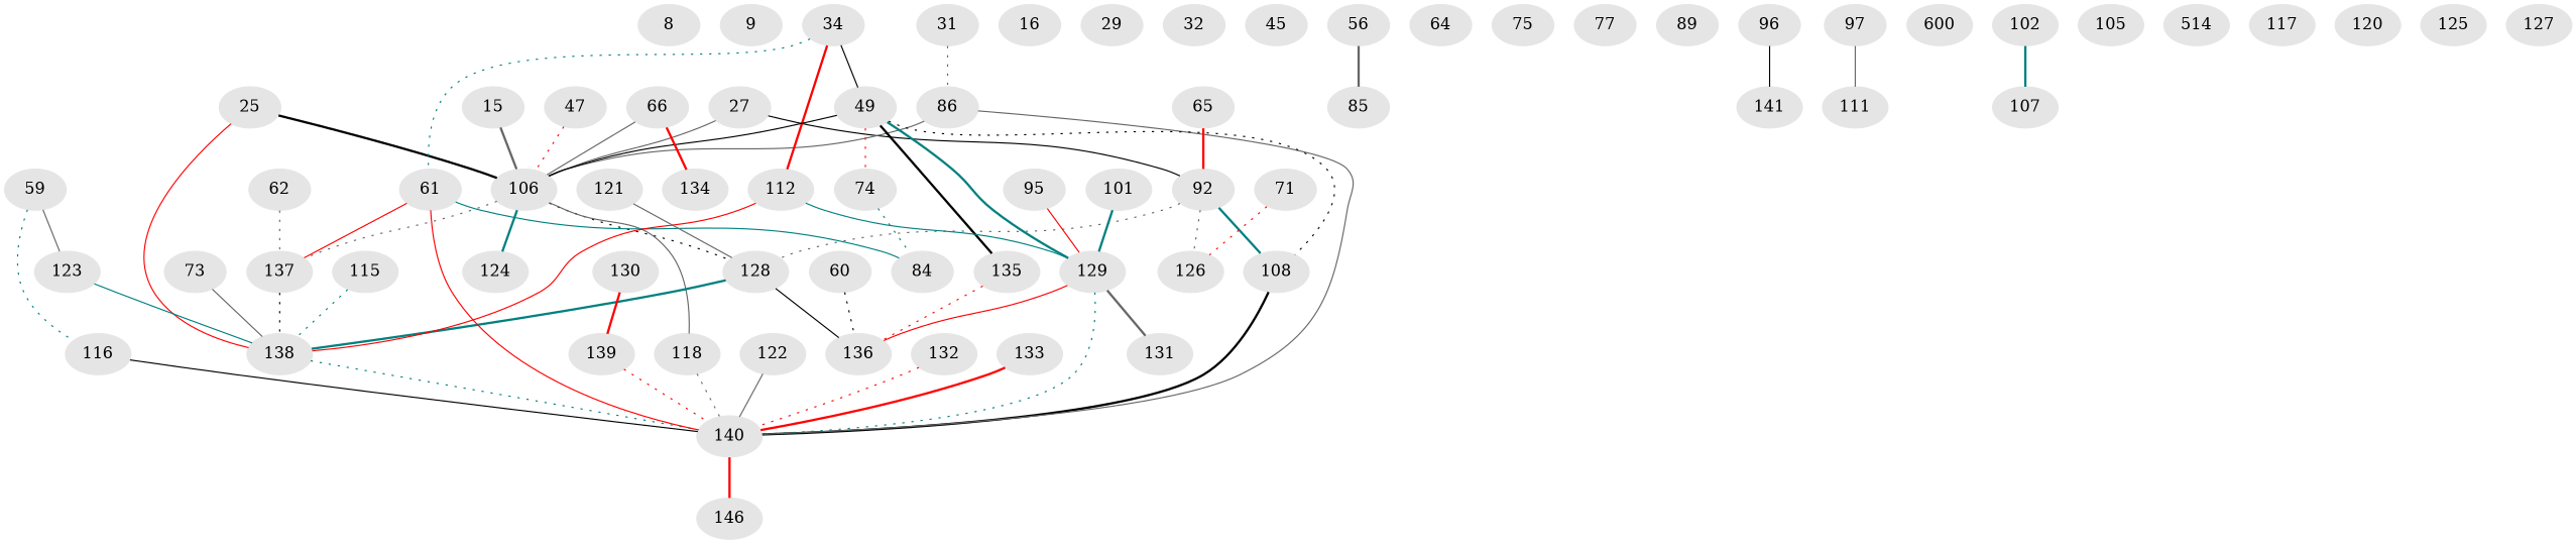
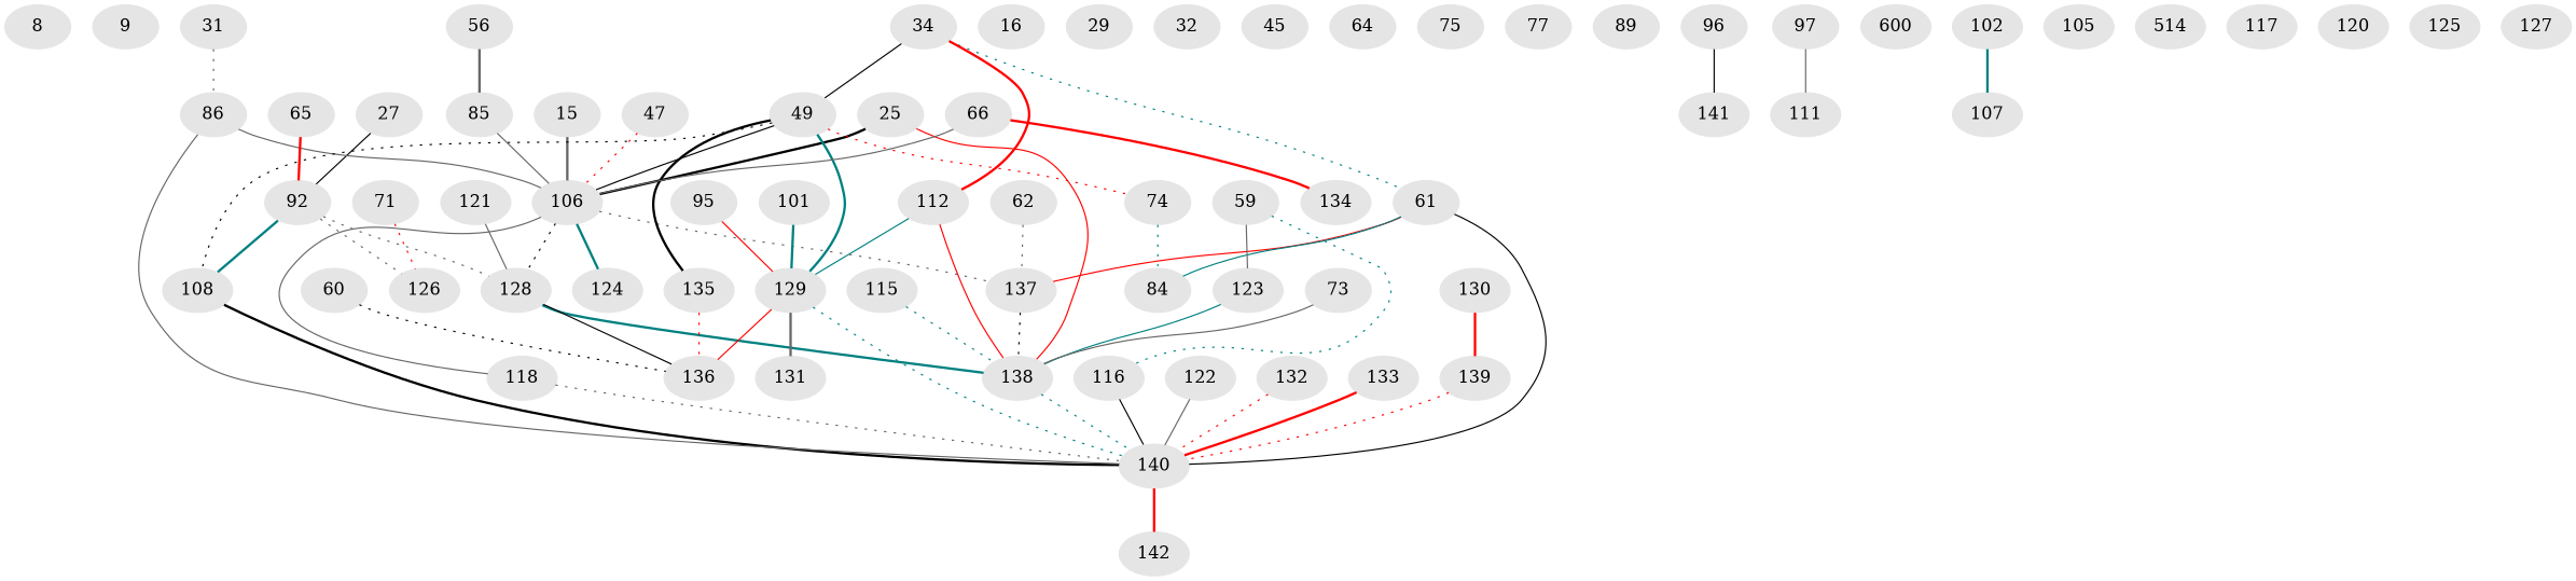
  graph {
    node [color=gray90 style=filled]
    edge [color=gray40 style=solid]
    8
    9
    106 [super="+80+63"]
    137
    128 [super="+83+91+104"]
    118 [super="+90"]
    124
    15
    16
    25
    138 [super="+19+67+87"]
    140 [super="+113+119"]
    92 [super="+52+36+69"]
    108 [super="+30+43"]
    126
    27
    29
    86 [super="+10+22"]
    31
    32
    34 [super="+20"]
    49 [super="+13"]
    61 [super="+7"]
    112 [super="+21"]
    74
    129 [super="+99"]
    135 [super="+17+103"]
    84
    45
    47
    136 [super="+109+110"]
    131
    56
    85
    116 [super="+28"]
    59
    123 [super="+2+18"]
    60
-   142 [label=146]
+   142
    62 [super="+14"]
    64
    65 [super="+41"]
    66 [super="+4"]
    134 [super="+11"]
    71 [super="+51"]
    73
    75
    77 [super="+5"]
    89
    95
    96
    141
    97
    111
    n55 [label=600]
    101 [super="+55"]
    102
    107
    105
    130 [super="+81"]
    139
    n62 [label=514]
    115
    117
    120
    121
    122
    125
    127
    132
    133
    106 -- 137 [style=dotted]
    106 -- 128 [color=black style=dotted]
    106 -- 118
    106 -- 124 [color=teal style=bold]
    137 -- 138 [color=black style=dotted weight=2]
    128 -- 138 [color=teal style=bold]
    128 -- 136 [color=black]
    118 -- 140 [style=dotted]
    15 -- 106 [style=bold]
    25 -- 106 [color=black style=bold]
    25 -- 138 [color=red]
    138 -- 140 [color=teal style=dotted]
    140 -- 142 [color=red style=bold]
    92 -- 128 [style=dotted weight=2]
    92 -- 108 [color=teal style=bold weight=2]
    92 -- 126 [style=dotted]
    108 -- 140 [color=black style=bold]
    27 -- 92 [color=black]
    86 -- 106 [weight=3]
    86 -- 140
    31 -- 86 [style=dotted]
    34 -- 49 [color=black weight=2]
    34 -- 61 [color=teal style=dotted]
    34 -- 112 [color=red style=bold]
    49 -- 106 [color=black]
    49 -- 108 [color=black style=dotted]
    49 -- 74 [color=red style=dotted]
    49 -- 129 [color=teal style=bold weight=2]
    49 -- 135 [color=black style=bold]
    61 -- 137 [color=red weight=2]
-   61 -- 140 [color=red weight=2]
+   61 -- 140 [color=black weight=2]
    61 -- 84 [color=teal]
    112 -- 138 [color=red]
    112 -- 129 [color=teal]
    74 -- 84 [color=teal style=dotted]
    129 -- 140 [color=teal style=dotted]
    129 -- 136 [color=red weight=2]
    129 -- 131 [style=bold]
    135 -- 136 [color=red style=dotted weight=2]
    47 -- 106 [color=red style=dotted]
    56 -- 85 [style=bold]
-   27 -- 106
+   85 -- 106
    116 -- 140 [color=black]
    59 -- 116 [color=teal style=dotted]
    59 -- 123
    123 -- 138 [color=teal]
    60 -- 136 [color=black style=dotted]
    62 -- 137 [style=dotted]
    65 -- 92 [color=red style=bold]
    66 -- 106
    66 -- 134 [color=red style=bold]
    71 -- 126 [color=red style=dotted]
    73 -- 138
    95 -- 129 [color=red]
    96 -- 141 [color=black]
    97 -- 111
    101 -- 129 [color=teal style=bold]
    102 -- 107 [color=teal style=bold]
    130 -- 139 [color=red style=bold]
    139 -- 140 [color=red style=dotted]
    115 -- 138 [color=teal style=dotted]
    121 -- 128
    122 -- 140
    132 -- 140 [color=red style=dotted]
    133 -- 140 [color=red style=bold]
  }
